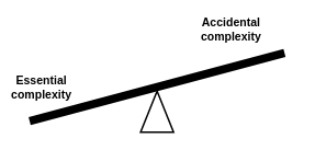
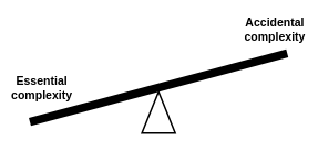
  <mxCell id="0" />
  <mxCell id="1" parent="0" />
  <mxCell id="2" value="" style="verticalLabelPosition=bottom;verticalAlign=top;html=1;shape=mxgraph.basic.acute_triangle;dx=0.5;strokeWidth=2;" parent="1" vertex="1"><mxGeometry x="170" y="110" width="40" height="50" as="geometry" /></mxCell>
  <mxCell id="3" value="" style="rounded=0;whiteSpace=wrap;html=1;strokeWidth=2;rotation=-15;fillColor=#000000;strokeColor=none;" parent="1" vertex="1"><mxGeometry x="30" y="100" width="320" height="10" as="geometry" /></mxCell>
  <mxCell id="4" value="Essential complexity" style="text;html=1;strokeColor=none;fillColor=none;align=center;verticalAlign=middle;whiteSpace=wrap;rounded=0;fontSize=14;fontStyle=1" vertex="1" parent="1"><mxGeometry x="20" y="90" width="60" height="30" as="geometry" /></mxCell>
- <mxCell id="5" value="Accidental complexity" style="text;html=1;strokeColor=none;fillColor=none;align=center;verticalAlign=middle;whiteSpace=wrap;rounded=0;fontSize=14;fontStyle=1" vertex="1" parent="1"><mxGeometry x="250" y="20" width="60" height="30" as="geometry" /></mxCell>
+ <mxCell id="5" value="Accidental complexity" style="text;html=1;strokeColor=none;fillColor=none;align=center;verticalAlign=middle;whiteSpace=wrap;rounded=0;fontSize=14;fontStyle=1" vertex="1" parent="1"><mxGeometry x="300" y="20" width="60" height="30" as="geometry" /></mxCell>
